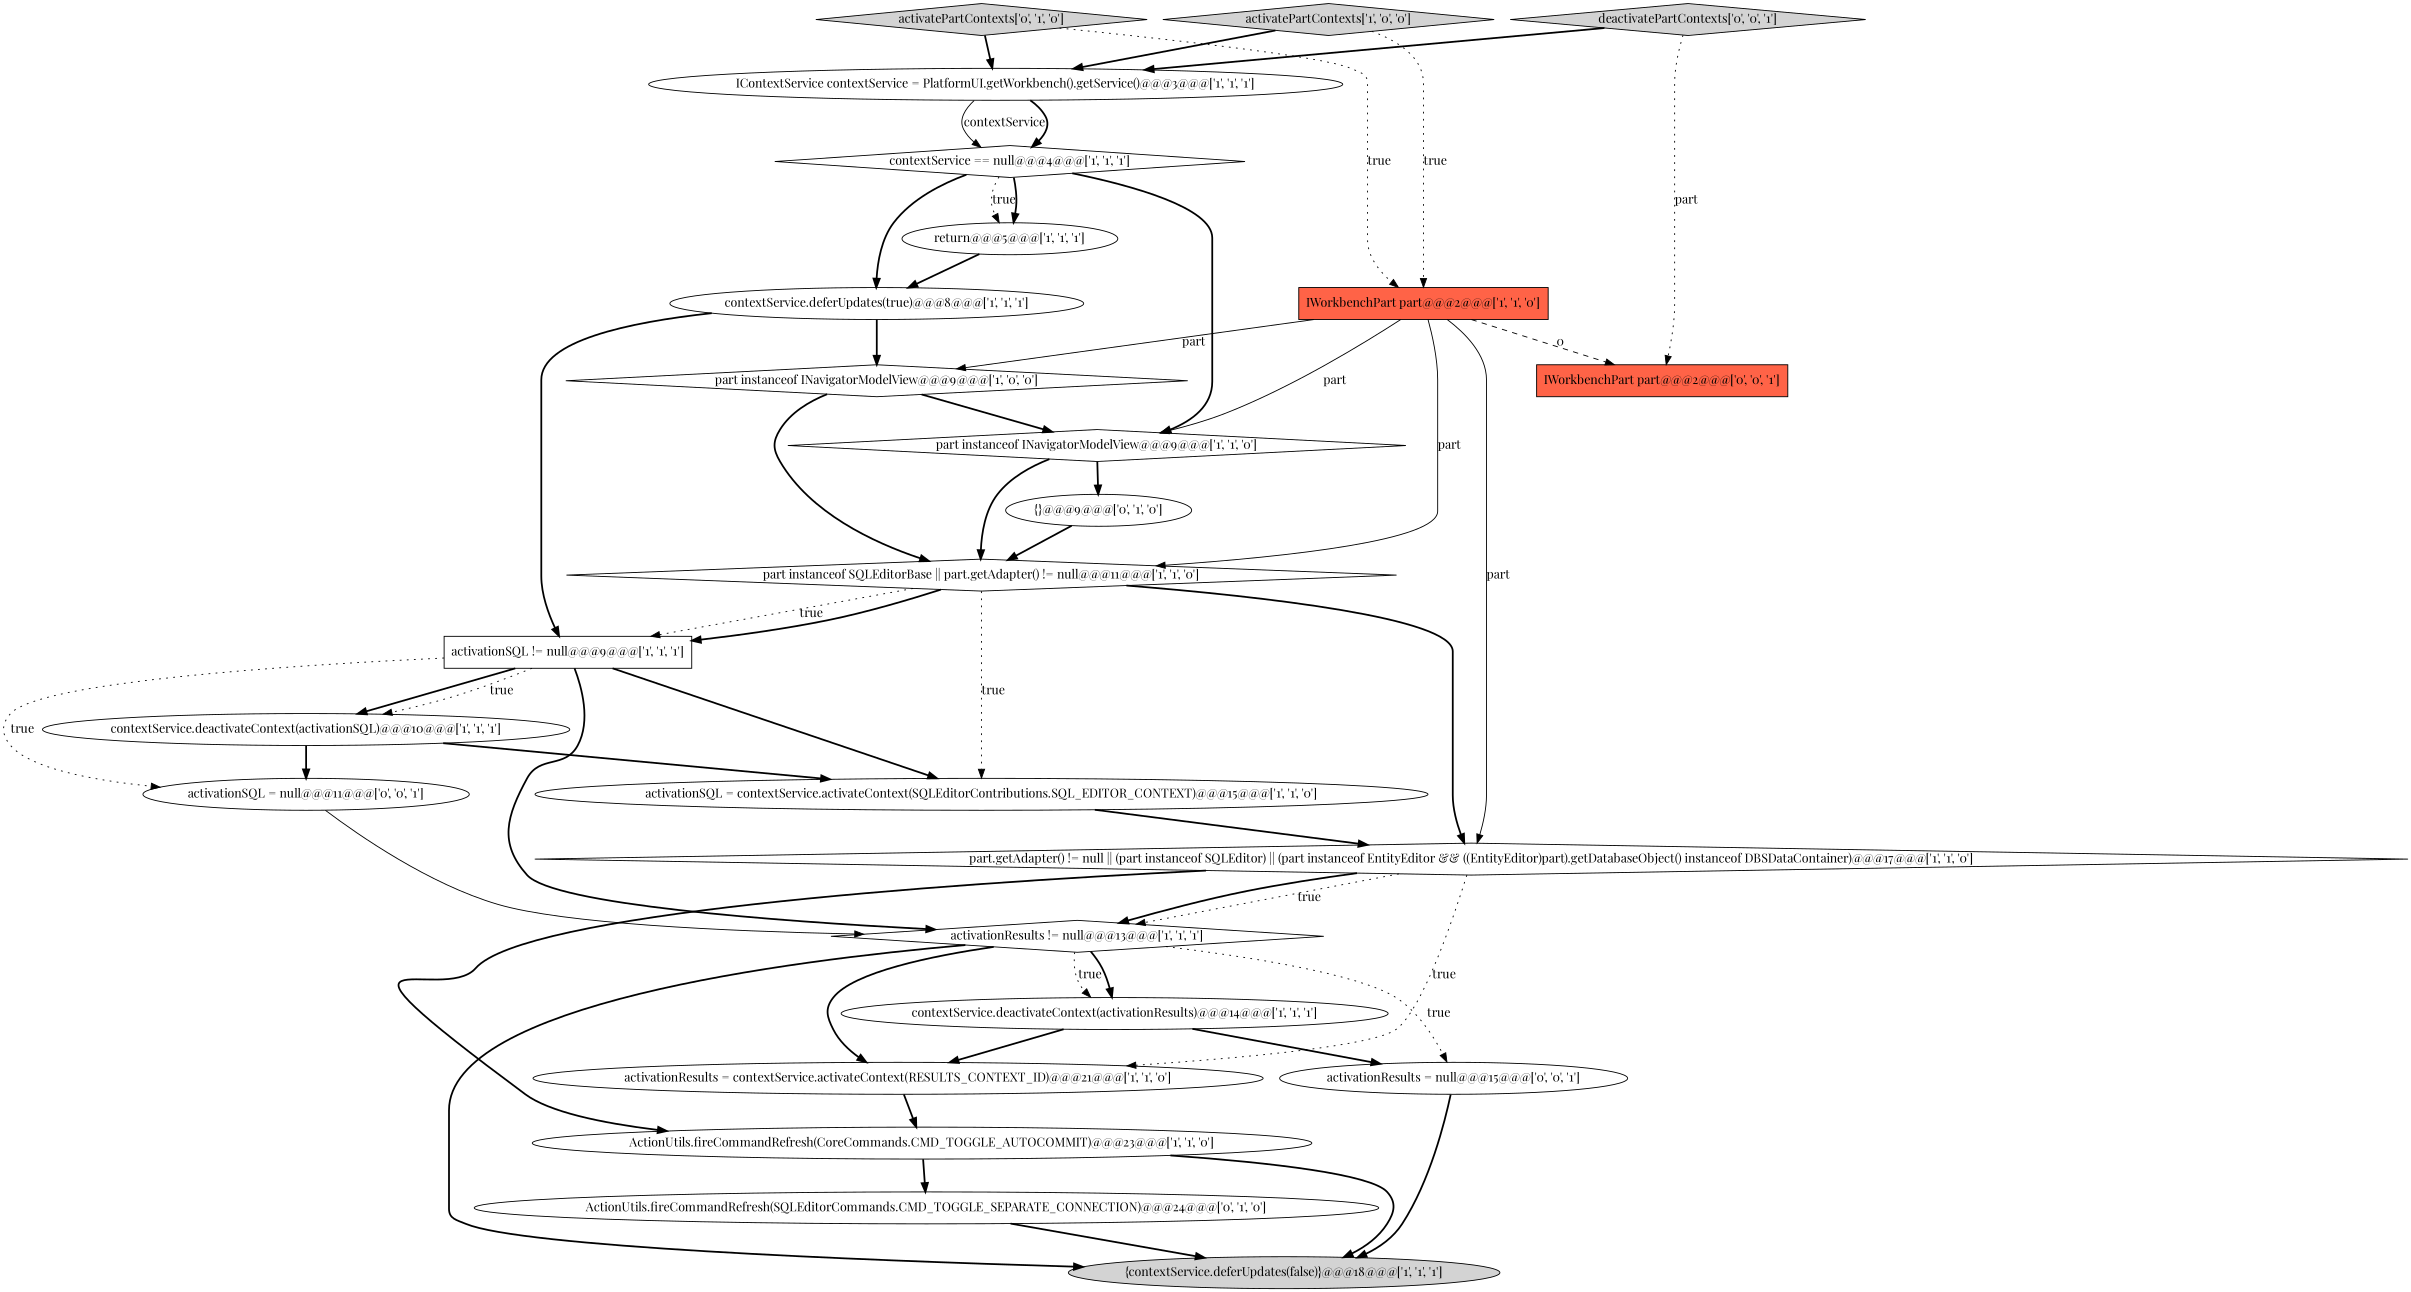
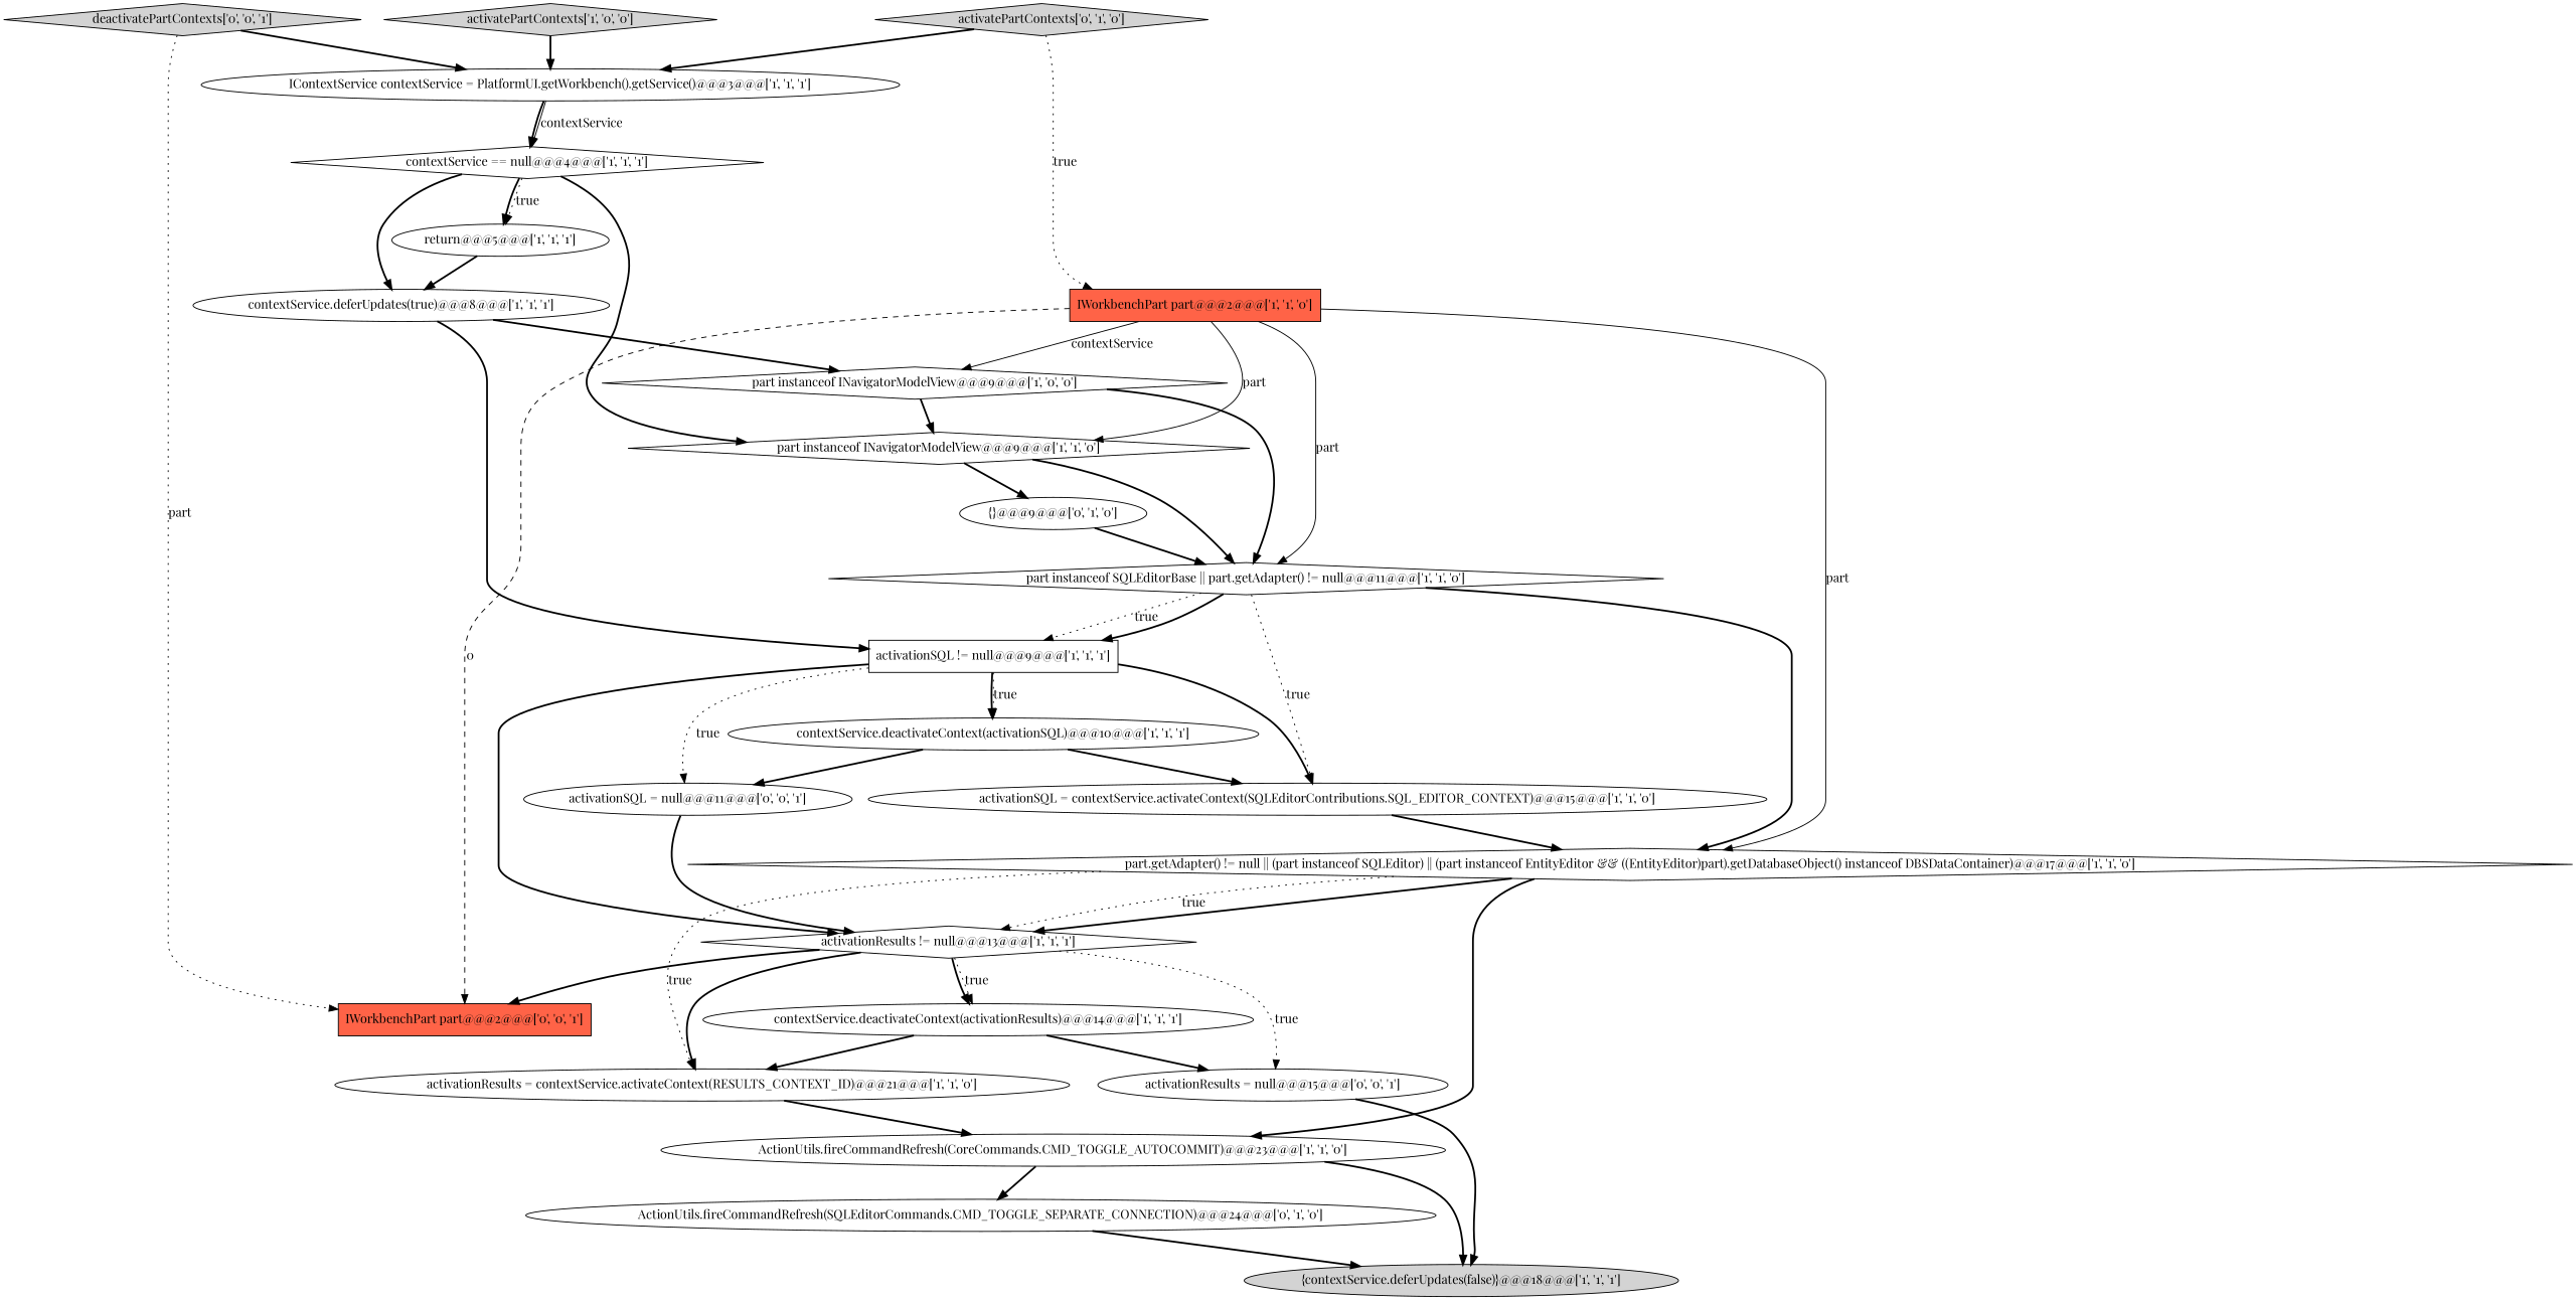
  digraph {
    fontname="Playfair Display"
    node [fillcolor=white fontname="Playfair Display" shape=ellipse style=filled]
    edge [fontname="Playfair Display" style=bold]
    n1 [label="part instanceof INavigatorModelView@@@9@@@['1', '0', '0']" shape=diamond]
    n2 [label="part instanceof INavigatorModelView@@@9@@@['1', '1', '0']" shape=diamond]
    n3 [label="part instanceof SQLEditorBase || part.getAdapter() != null@@@11@@@['1', '1', '0']" shape=diamond]
    n4 [label="{}@@@9@@@['0', '1', '0']"]
    n5 [label="activationSQL != null@@@9@@@['1', '1', '1']" shape=box]
    n6 [label="part.getAdapter() != null || (part instanceof SQLEditor) || (part instanceof EntityEditor && ((EntityEditor)part).getDatabaseObject() instanceof DBSDataContainer)@@@17@@@['1', '1', '0']" shape=diamond]
    n7 [label="activationSQL = contextService.activateContext(SQLEditorContributions.SQL_EDITOR_CONTEXT)@@@15@@@['1', '1', '0']"]
    n8 [label="contextService.deactivateContext(activationResults)@@@14@@@['1', '1', '1']"]
    n9 [label="activationResults = null@@@15@@@['0', '0', '1']"]
    n10 [label="activationResults = contextService.activateContext(RESULTS_CONTEXT_ID)@@@21@@@['1', '1', '0']"]
    n11 [fillcolor=lightgray label="{contextService.deferUpdates(false)}@@@18@@@['1', '1', '1']"]
    n12 [label="ActionUtils.fireCommandRefresh(CoreCommands.CMD_TOGGLE_AUTOCOMMIT)@@@23@@@['1', '1', '0']"]
    n13 [fillcolor=lightgray label="activatePartContexts['0', '1', '0']" shape=diamond]
    n14 [fillcolor=tomato label="IWorkbenchPart part@@@2@@@['1', '1', '0']" shape=box]
    n15 [label="IContextService contextService = PlatformUI.getWorkbench().getService()@@@3@@@['1', '1', '1']"]
    n16 [fillcolor=tomato label="IWorkbenchPart part@@@2@@@['0', '0', '1']" shape=box]
    n17 [label="contextService == null@@@4@@@['1', '1', '1']" shape=diamond]
    n18 [label="contextService.deferUpdates(true)@@@8@@@['1', '1', '1']"]
    n19 [label="activationResults != null@@@13@@@['1', '1', '1']" shape=diamond]
    n20 [label="activationSQL = null@@@11@@@['0', '0', '1']"]
    n21 [label="contextService.deactivateContext(activationSQL)@@@10@@@['1', '1', '1']"]
    n22 [label="ActionUtils.fireCommandRefresh(SQLEditorCommands.CMD_TOGGLE_SEPARATE_CONNECTION)@@@24@@@['0', '1', '0']"]
    n23 [label="return@@@5@@@['1', '1', '1']"]
    n24 [fillcolor=lightgray label="deactivatePartContexts['0', '0', '1']" shape=diamond]
    n25 [fillcolor=lightgray label="activatePartContexts['1', '0', '0']" shape=diamond]
    n1 -> n2
    n1 -> n3
    n2 -> n3
    n2 -> n4
    n3 -> n5 [label=true style=dotted]
    n3 -> n5
    n3 -> n6
    n3 -> n7 [label=true style=dotted]
    n4 -> n3
    n5 -> n7
    n5 -> n19
    n5 -> n20 [label=true style=dotted]
    n5 -> n21
    n5 -> n21 [label=true style=dotted]
    n6 -> n10 [label=true style=dotted]
    n6 -> n12
    n6 -> n19 [label=true style=dotted]
    n6 -> n19
    n7 -> n6
    n8 -> n9
    n8 -> n10
    n9 -> n11
    n10 -> n12
    n12 -> n11
    n12 -> n22
    n13 -> n14 [label=true style=dotted]
    n13 -> n15
-   n14 -> n1 [label=part style=solid]
+   n14 -> n1 [label=contextService style=solid]
    n14 -> n2 [label=part style=solid]
    n14 -> n3 [label=part style=solid]
    n14 -> n6 [label=part style=solid]
    n14 -> n16 [label=0 style=dashed]
    n15 -> n17 [label=contextService style=solid]
    n15 -> n17
    n17 -> n2
    n17 -> n18
    n17 -> n23 [label=true style=dotted]
    n17 -> n23
    n18 -> n1
    n18 -> n5
    n19 -> n8 [label=true style=dotted]
    n19 -> n8
    n19 -> n9 [label=true style=dotted]
    n19 -> n10
-   n19 -> n11
-   n20 -> n19 [style=solid]
+   n19 -> n16
+   n20 -> n19
    n21 -> n7
    n21 -> n20
    n22 -> n11
    n23 -> n18
    n24 -> n15
    n24 -> n16 [label=part style=dotted]
-   n25 -> n14 [label=true style=dotted]
    n25 -> n15
  }
